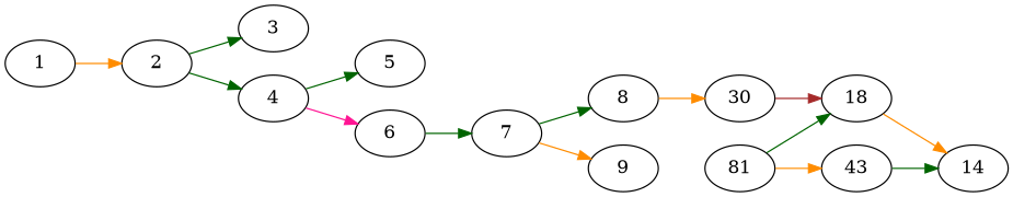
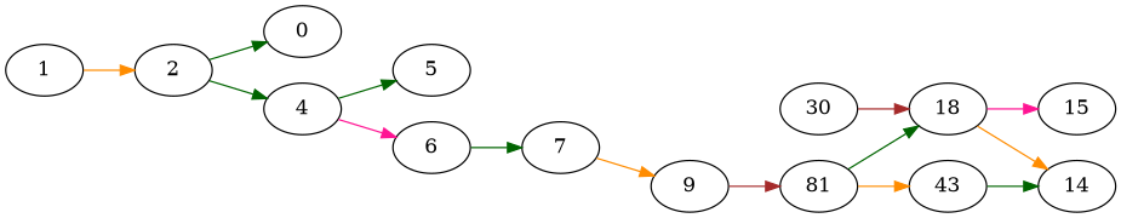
  digraph {
    rankdir=LR
    node [alpha=0.16]
    edge [color=darkgreen]
    1 [expect_size=39014400]
    2 [expect_size=21469184]
-   3 [alpha=0.09 expect_size=50193408]
+   3 [alpha=0.09 expect_size=50193408 label=0]
    4 [alpha=0.13 expect_size=19202048]
    5 [alpha=0.03 expect_size=32261120]
    6 [alpha=0.07 expect_size=34204672]
    7 [alpha=0.15 expect_size=20836352]
-   8 [alpha=0.17 expect_size=50720768]
    9 [alpha=0.19 expect_size=46829568]
    n10 [alpha=0.14 expect_size=23291904 label=30]
    n11 [alpha=0.06 expect_size=8974336 label=81]
    n12 [alpha=0.00 expect_size=46856192 label=18]
    n13 [alpha=0.19 expect_size=37524480 label=43]
    14 [alpha=0.02 expect_size=11612160]
+   15 [alpha=0.04 expect_size=43182080]
    1 -> 2 [color=darkorange]
    2 -> 3
    2 -> 4
    4 -> 5
    4 -> 6 [color=deeppink]
    6 -> 7
-   7 -> 8
    7 -> 9 [color=darkorange]
-   8 -> n10 [color=darkorange]
+   9 -> n11 [color=brown]
    n10 -> n12 [color=brown]
    n11 -> n12
    n11 -> n13 [color=darkorange]
    n12 -> 14 [color=darkorange]
+   n12 -> 15 [color=deeppink]
    n13 -> 14
  }
